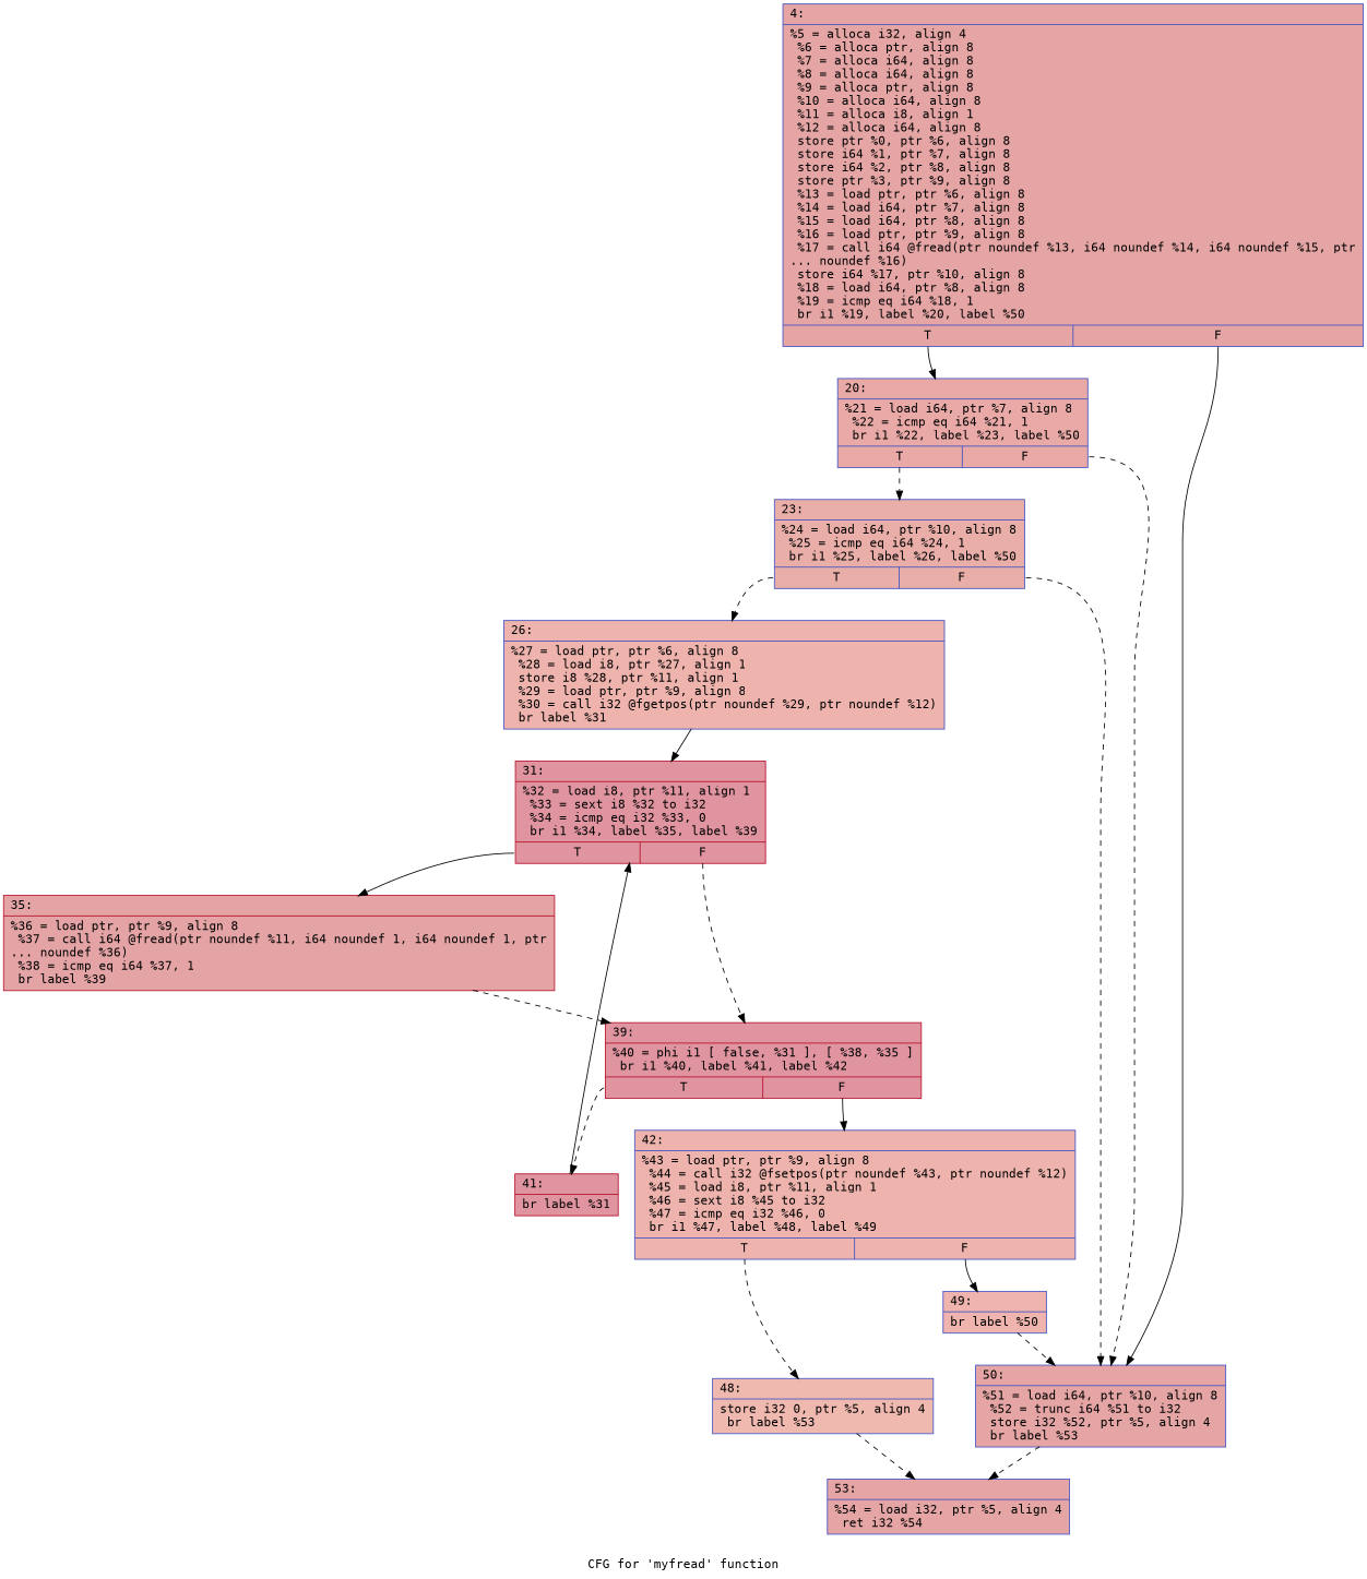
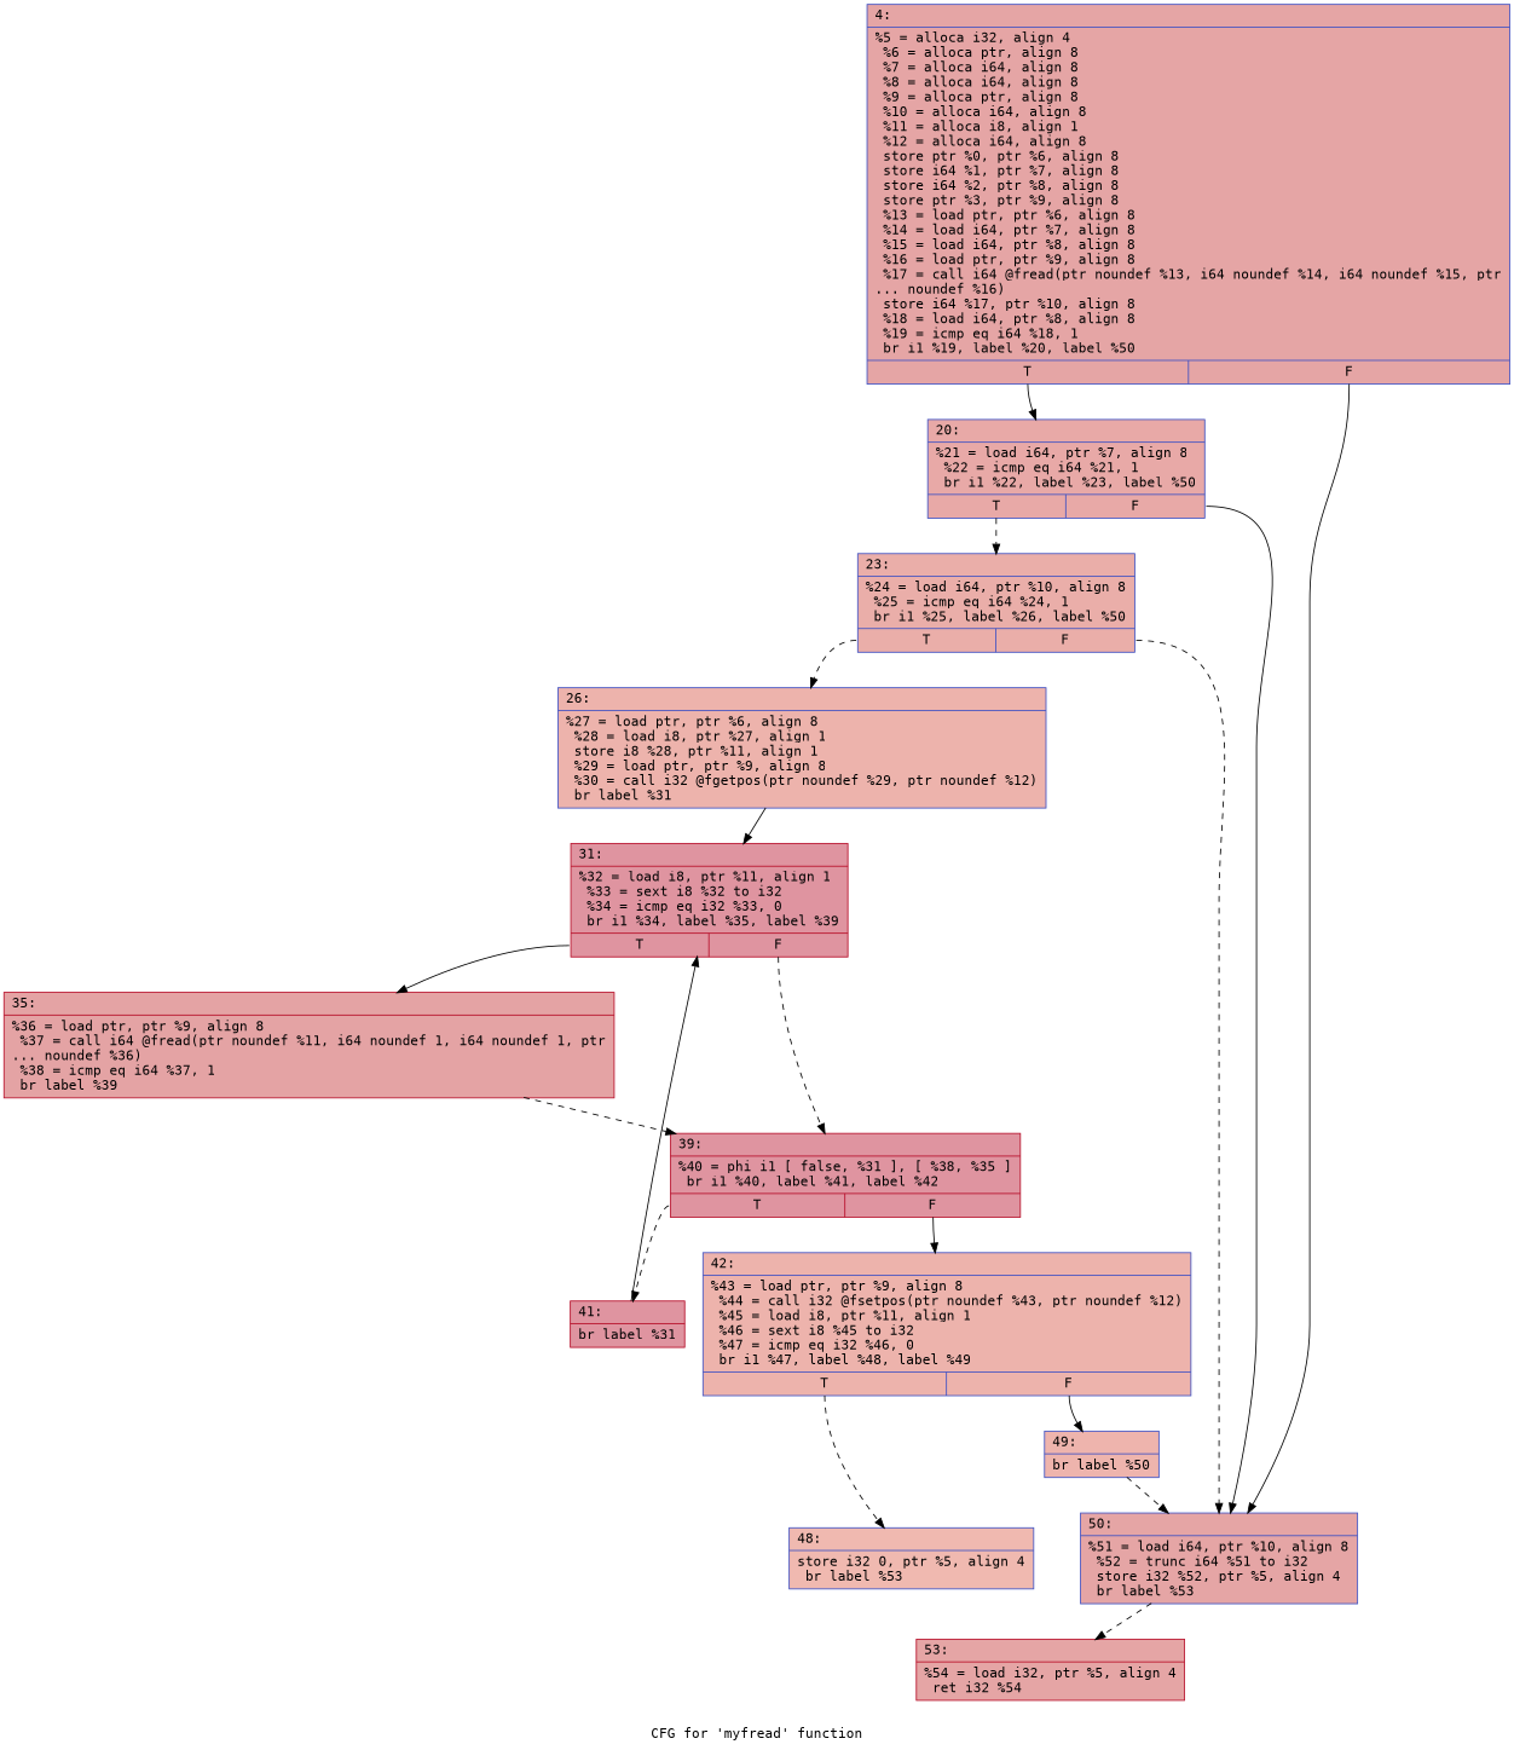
  digraph {
    fontname="DejaVu Sans Mono"
    label="CFG for 'myfread' function"
    node [color="#3d50c3ff" fillcolor="#c5333470" fontname="DejaVu Sans Mono" shape=record style=filled]
    edge [fontname="DejaVu Sans Mono" style=dashed]
    n1 [label="{4:\l|  %5 = alloca i32, align 4\l  %6 = alloca ptr, align 8\l  %7 = alloca i64, align 8\l  %8 = alloca i64, align 8\l  %9 = alloca ptr, align 8\l  %10 = alloca i64, align 8\l  %11 = alloca i8, align 1\l  %12 = alloca i64, align 8\l  store ptr %0, ptr %6, align 8\l  store i64 %1, ptr %7, align 8\l  store i64 %2, ptr %8, align 8\l  store ptr %3, ptr %9, align 8\l  %13 = load ptr, ptr %6, align 8\l  %14 = load i64, ptr %7, align 8\l  %15 = load i64, ptr %8, align 8\l  %16 = load ptr, ptr %9, align 8\l  %17 = call i64 @fread(ptr noundef %13, i64 noundef %14, i64 noundef %15, ptr\l... noundef %16)\l  store i64 %17, ptr %10, align 8\l  %18 = load i64, ptr %8, align 8\l  %19 = icmp eq i64 %18, 1\l  br i1 %19, label %20, label %50\l|{<s0>T|<s1>F}}"]
    n2 [fillcolor="#ca3b3770" label="{20:\l|  %21 = load i64, ptr %7, align 8\l  %22 = icmp eq i64 %21, 1\l  br i1 %22, label %23, label %50\l|{<s0>T|<s1>F}}"]
    n3 [label="{50:\l|  %51 = load i64, ptr %10, align 8\l  %52 = trunc i64 %51 to i32\l  store i32 %52, ptr %5, align 4\l  br label %53\l}"]
    n4 [fillcolor="#d0473d70" label="{23:\l|  %24 = load i64, ptr %10, align 8\l  %25 = icmp eq i64 %24, 1\l  br i1 %25, label %26, label %50\l|{<s0>T|<s1>F}}"]
-   n5 [label="{53:\l|  %54 = load i32, ptr %5, align 4\l  ret i32 %54\l}"]
+   n5 [color="#b70d28ff" label="{53:\l|  %54 = load i32, ptr %5, align 4\l  ret i32 %54\l}"]
    n6 [fillcolor="#d6524470" label="{26:\l|  %27 = load ptr, ptr %6, align 8\l  %28 = load i8, ptr %27, align 1\l  store i8 %28, ptr %11, align 1\l  %29 = load ptr, ptr %9, align 8\l  %30 = call i32 @fgetpos(ptr noundef %29, ptr noundef %12)\l  br label %31\l}"]
    n7 [color="#b70d28ff" fillcolor="#b70d2870" label="{31:\l|  %32 = load i8, ptr %11, align 1\l  %33 = sext i8 %32 to i32\l  %34 = icmp eq i32 %33, 0\l  br i1 %34, label %35, label %39\l|{<s0>T|<s1>F}}"]
    n8 [color="#b70d28ff" fillcolor="#c32e3170" label="{35:\l|  %36 = load ptr, ptr %9, align 8\l  %37 = call i64 @fread(ptr noundef %11, i64 noundef 1, i64 noundef 1, ptr\l... noundef %36)\l  %38 = icmp eq i64 %37, 1\l  br label %39\l}"]
    n9 [color="#b70d28ff" fillcolor="#b70d2870" label="{39:\l|  %40 = phi i1 [ false, %31 ], [ %38, %35 ]\l  br i1 %40, label %41, label %42\l|{<s0>T|<s1>F}}"]
    n10 [color="#b70d28ff" fillcolor="#b70d2870" label="{41:\l|  br label %31\l}"]
    n11 [fillcolor="#d6524470" label="{42:\l|  %43 = load ptr, ptr %9, align 8\l  %44 = call i32 @fsetpos(ptr noundef %43, ptr noundef %12)\l  %45 = load i8, ptr %11, align 1\l  %46 = sext i8 %45 to i32\l  %47 = icmp eq i32 %46, 0\l  br i1 %47, label %48, label %49\l|{<s0>T|<s1>F}}"]
    n12 [fillcolor="#de614d70" label="{48:\l|  store i32 0, ptr %5, align 4\l  br label %53\l}"]
    n13 [fillcolor="#d8564670" label="{49:\l|  br label %50\l}"]
    n1 -> n2 [style=solid tailport=s0]
    n1 -> n3 [style=solid tailport=s1]
-   n2 -> n3 [tailport=s1]
+   n2 -> n3 [style=solid tailport=s1]
    n2 -> n4 [tailport=s0]
    n3 -> n5
    n4 -> n3 [tailport=s1]
    n4 -> n6 [tailport=s0]
    n6 -> n7 [style=solid]
    n7 -> n8 [style=solid tailport=s0]
    n7 -> n9 [tailport=s1]
    n8 -> n9
    n9 -> n10 [tailport=s0]
    n9 -> n11 [style=solid tailport=s1]
    n10 -> n7 [style=solid]
    n11 -> n12 [tailport=s0]
    n11 -> n13 [style=solid tailport=s1]
-   n12 -> n5
    n13 -> n3
  }
